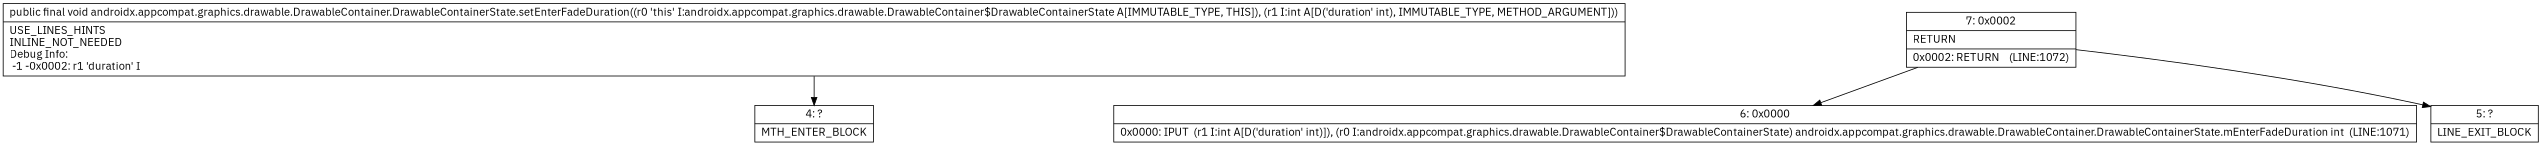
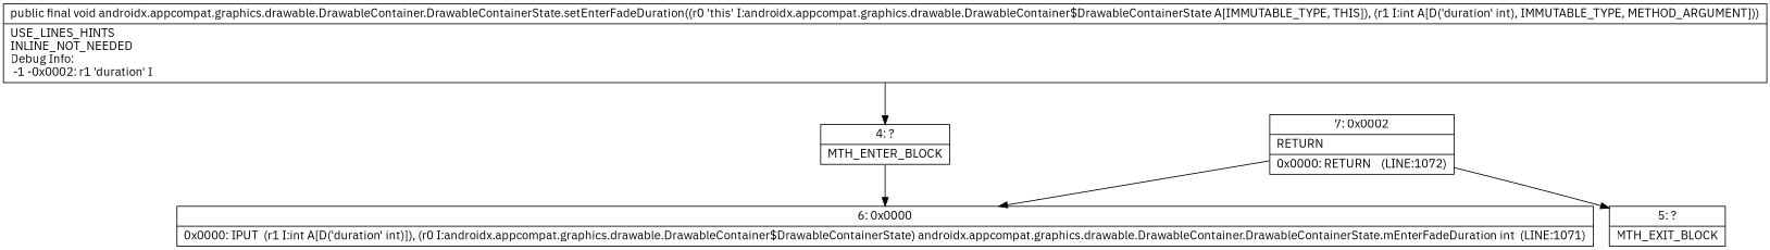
  digraph {
    fontname="IBM Plex Sans"
    node [fontname="IBM Plex Sans" shape=record]
    edge [fontname="IBM Plex Sans"]
    n1 [label="{4\:\ ?|MTH_ENTER_BLOCK\l}"]
    n2 [label="{6\:\ 0x0000|0x0000: IPUT  (r1 I:int A[D('duration' int)]), (r0 I:androidx.appcompat.graphics.drawable.DrawableContainer$DrawableContainerState) androidx.appcompat.graphics.drawable.DrawableContainer.DrawableContainerState.mEnterFadeDuration int  (LINE:1071)\l}"]
-   n3 [label="{7\:\ 0x0002|RETURN\l|0x0002: RETURN    (LINE:1072)\l}"]
-   n4 [label="{5\:\ ?|LINE_EXIT_BLOCK\l}"]
+   n3 [label="{7\:\ 0x0002|RETURN\l|0x0000: RETURN    (LINE:1072)\l}"]
+   n4 [label="{5\:\ ?|MTH_EXIT_BLOCK\l}"]
    n5 [label="{public final void androidx.appcompat.graphics.drawable.DrawableContainer.DrawableContainerState.setEnterFadeDuration((r0 'this' I:androidx.appcompat.graphics.drawable.DrawableContainer$DrawableContainerState A[IMMUTABLE_TYPE, THIS]), (r1 I:int A[D('duration' int), IMMUTABLE_TYPE, METHOD_ARGUMENT]))  | USE_LINES_HINTS\lINLINE_NOT_NEEDED\lDebug Info:\l  \-1 \-0x0002: r1 'duration' I\l}"]
+   n1 -> n2
    n3 -> n2
    n3 -> n4
    n5 -> n1
  }
